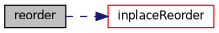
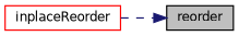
  digraph {
    rankdir=LR
    node [fontname=Helvetica fontsize=10 shape=record]
    n1 [color=black fillcolor=grey75 fontcolor=black height=0.2 label=reorder style=filled width=0.4]
    n2 [color=red height=0.2 label=inplaceReorder width=0.4]
-   n1 -> n2 [color=midnightblue fontname=Helvetica fontsize=10 labelfontname=Helvetica labelfontsize=10 style=dashed]
+   n2 -> n1 [color=midnightblue fontname=Helvetica fontsize=10 labelfontname=Helvetica labelfontsize=10 style=dashed]
  }
